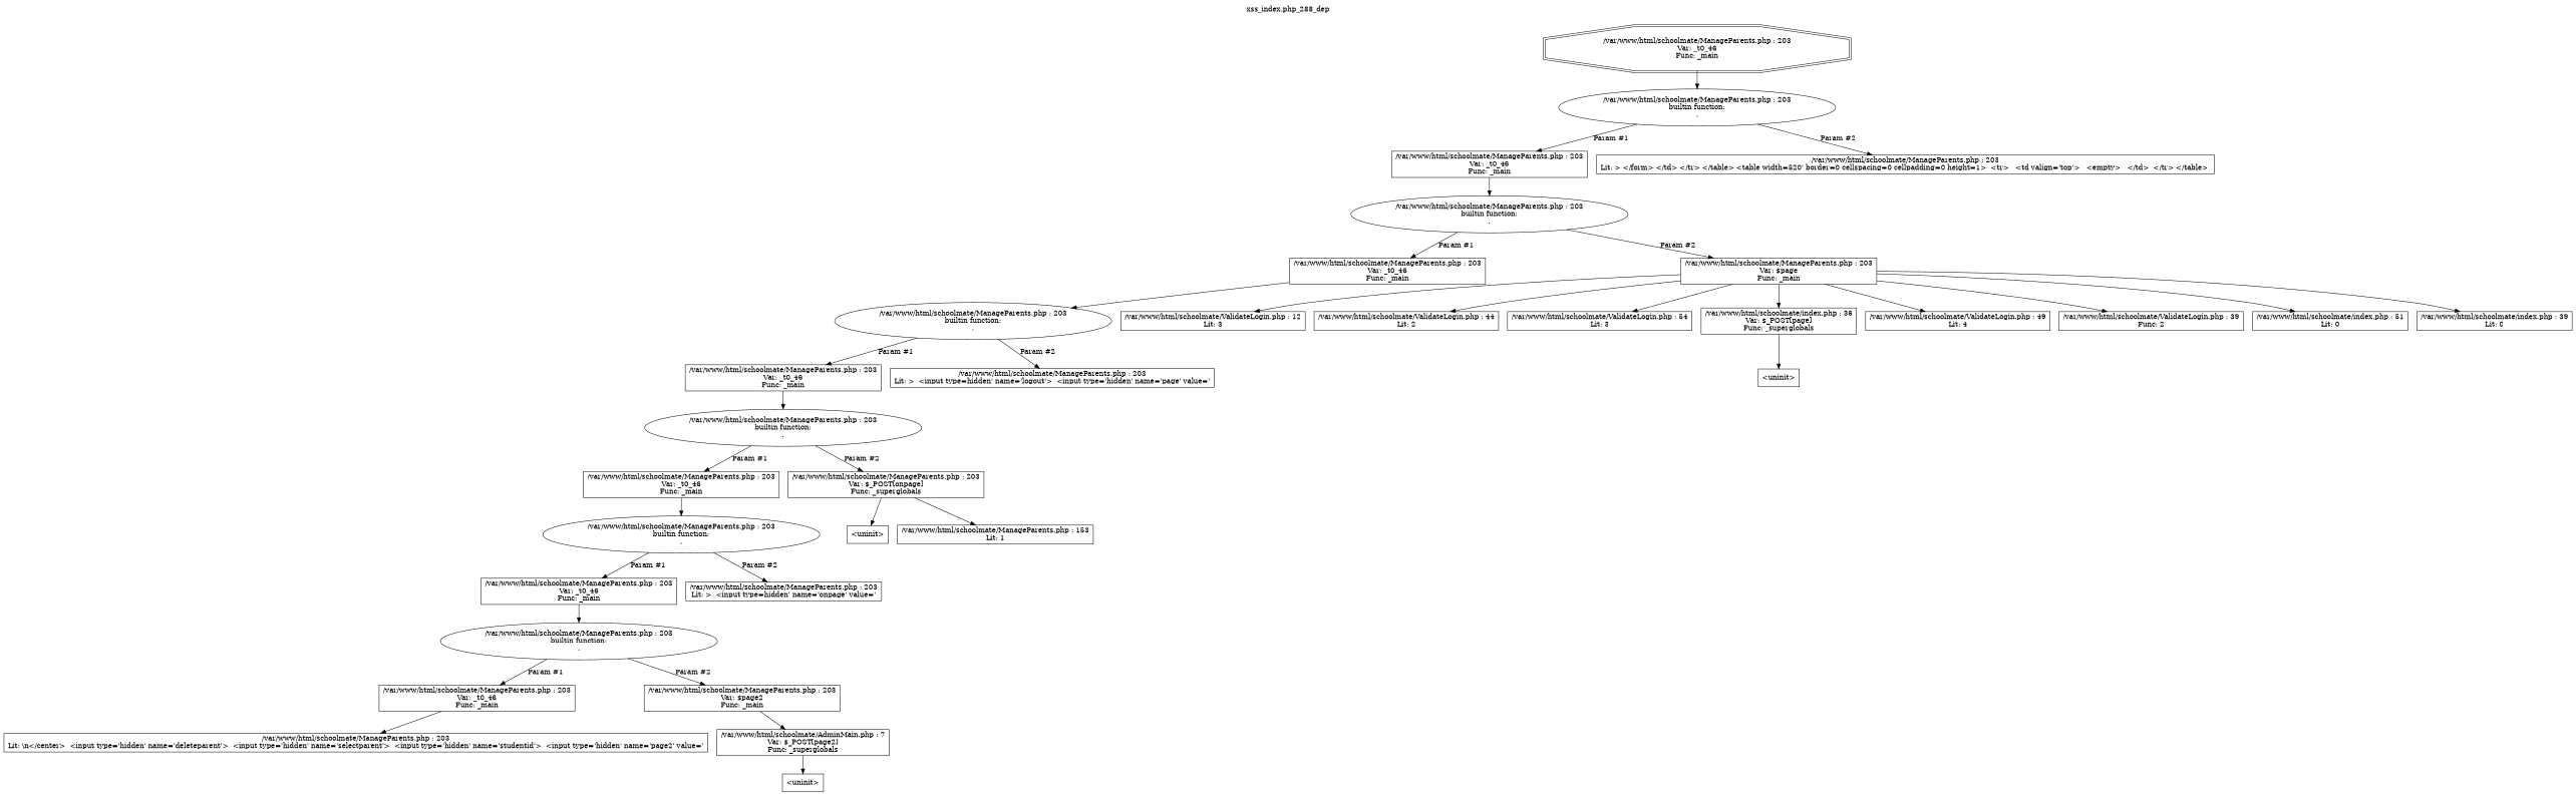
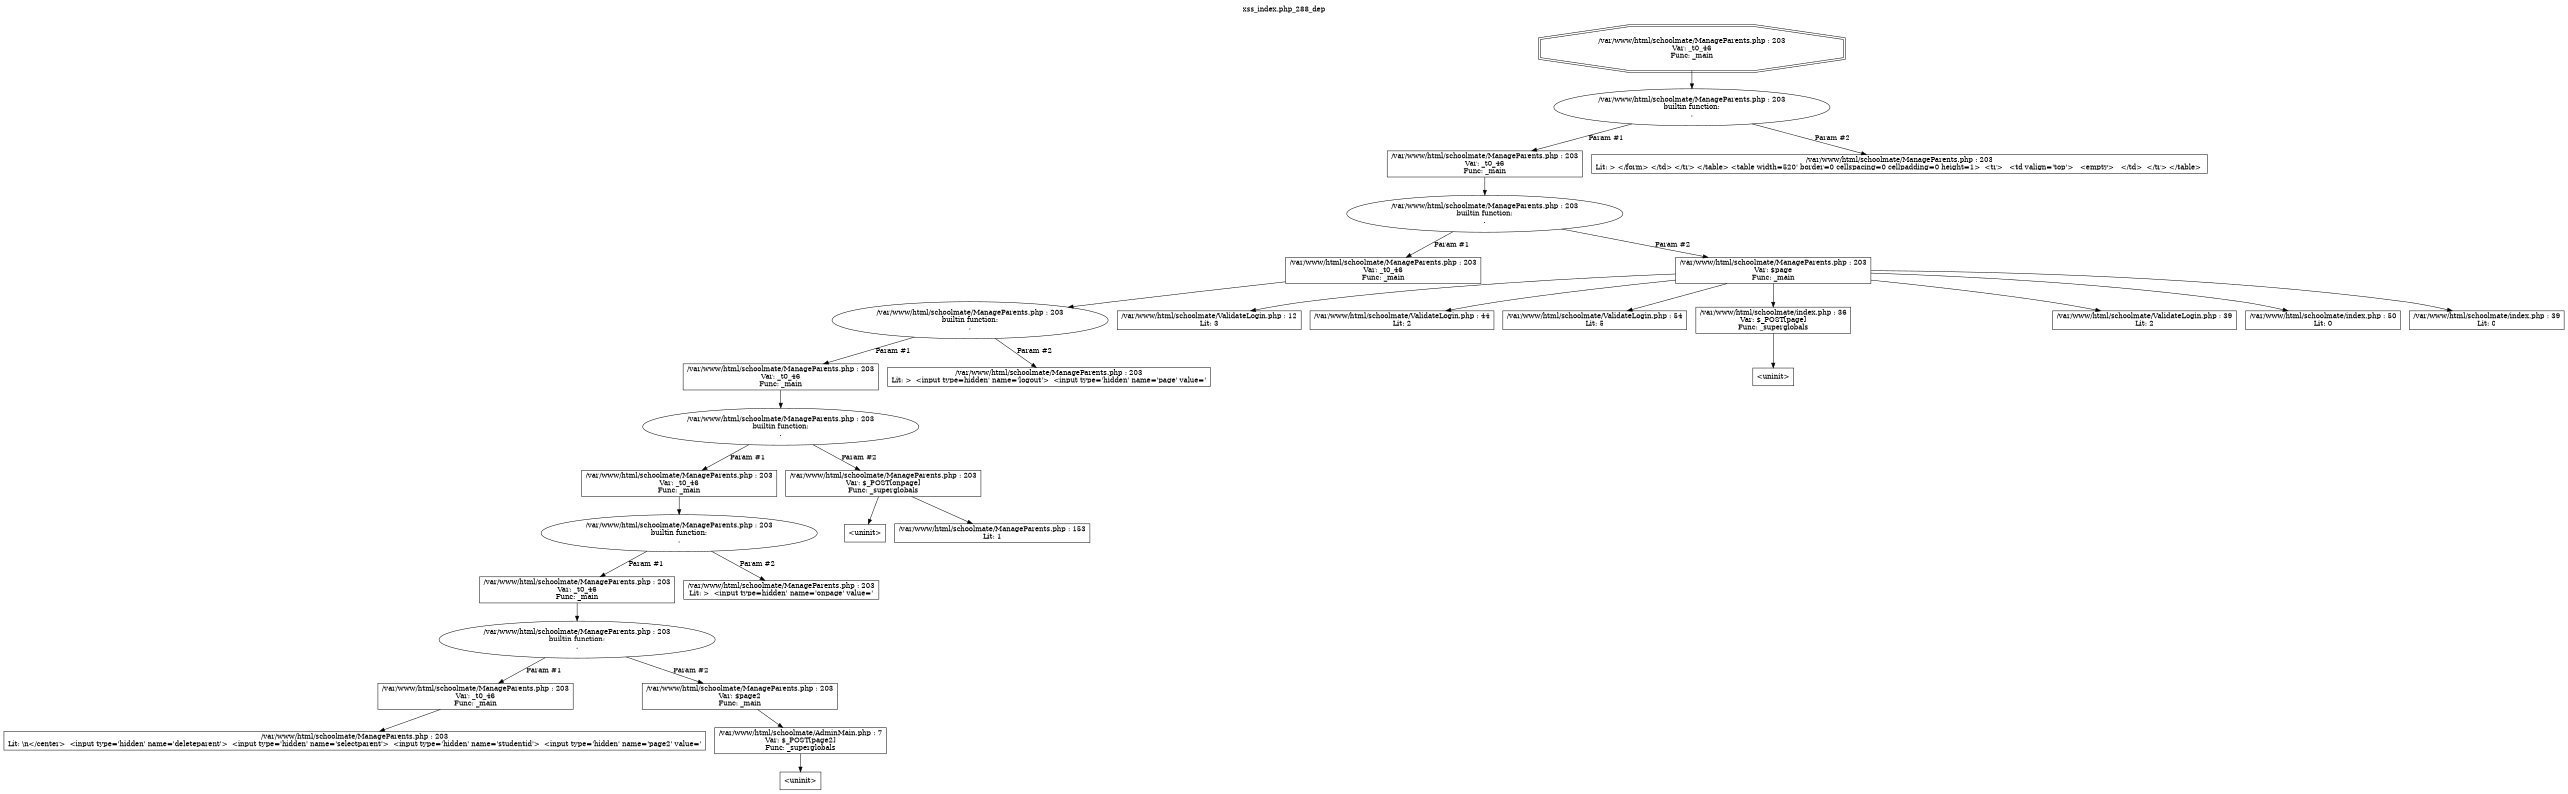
  digraph {
    label="xss_index.php_288_dep"
    labelloc=t
    node [shape=box]
    n1 [label="/var/www/html/schoolmate/ManageParents.php : 203\nVar: _t0_46\nFunc: _main\n" shape=doubleoctagon]
    n2 [label="/var/www/html/schoolmate/ManageParents.php : 203\nbuiltin function:\n.\n" shape=ellipse]
    n3 [label="/var/www/html/schoolmate/ManageParents.php : 203\nVar: _t0_46\nFunc: _main\n"]
    n4 [label="/var/www/html/schoolmate/ManageParents.php : 203\nLit: > </form> </td> </tr> </table> <table width=520' border=0 cellspacing=0 cellpadding=0 height=1>  <tr>   <td valign='top'>   <empty>   </td>  </tr> </table> \n"]
    n5 [label="/var/www/html/schoolmate/ManageParents.php : 203\nbuiltin function:\n.\n" shape=ellipse]
    n6 [label="/var/www/html/schoolmate/ManageParents.php : 203\nVar: _t0_46\nFunc: _main\n"]
    n7 [label="/var/www/html/schoolmate/ManageParents.php : 203\nVar: $page\nFunc: _main\n"]
    n8 [label="/var/www/html/schoolmate/ManageParents.php : 203\nbuiltin function:\n.\n" shape=ellipse]
    n9 [label="/var/www/html/schoolmate/ValidateLogin.php : 12\nLit: 3\n"]
    n10 [label="/var/www/html/schoolmate/ValidateLogin.php : 44\nLit: 2\n"]
-   n11 [label="/var/www/html/schoolmate/ValidateLogin.php : 54\nLit: 3\n"]
+   n11 [label="/var/www/html/schoolmate/ValidateLogin.php : 54\nLit: 5\n"]
    n12 [label="/var/www/html/schoolmate/index.php : 36\nVar: $_POST[page]\nFunc: _superglobals\n"]
-   n13 [label="/var/www/html/schoolmate/ValidateLogin.php : 49\nLit: 4\n"]
-   n14 [label="/var/www/html/schoolmate/ValidateLogin.php : 39\nFunc: 2\n"]
-   n15 [label="/var/www/html/schoolmate/index.php : 51\nLit: 0\n"]
+   n14 [label="/var/www/html/schoolmate/ValidateLogin.php : 39\nLit: 2\n"]
+   n15 [label="/var/www/html/schoolmate/index.php : 50\nLit: 0\n"]
    n16 [label="/var/www/html/schoolmate/index.php : 39\nLit: 0\n"]
    n17 [label="/var/www/html/schoolmate/ManageParents.php : 203\nVar: _t0_46\nFunc: _main\n"]
    n18 [label="/var/www/html/schoolmate/ManageParents.php : 203\nLit: >  <input type=hidden' name='logout'>  <input type='hidden' name='page' value='\n"]
    n19 [label="/var/www/html/schoolmate/ManageParents.php : 203\nbuiltin function:\n.\n" shape=ellipse]
    n20 [label="/var/www/html/schoolmate/ManageParents.php : 203\nVar: _t0_46\nFunc: _main\n"]
    n21 [label="/var/www/html/schoolmate/ManageParents.php : 203\nVar: $_POST[onpage]\nFunc: _superglobals\n"]
    n22 [label="/var/www/html/schoolmate/ManageParents.php : 203\nbuiltin function:\n.\n" shape=ellipse]
    n23 [label="<uninit>"]
    n24 [label="/var/www/html/schoolmate/ManageParents.php : 153\nLit: 1\n"]
    n25 [label="/var/www/html/schoolmate/ManageParents.php : 203\nVar: _t0_46\nFunc: _main\n"]
    n26 [label="/var/www/html/schoolmate/ManageParents.php : 203\nLit: >  <input type=hidden' name='onpage' value='\n"]
    n27 [label="/var/www/html/schoolmate/ManageParents.php : 203\nbuiltin function:\n.\n" shape=ellipse]
    n28 [label="/var/www/html/schoolmate/ManageParents.php : 203\nVar: _t0_46\nFunc: _main\n"]
    n29 [label="/var/www/html/schoolmate/ManageParents.php : 203\nVar: $page2\nFunc: _main\n"]
    n30 [label="/var/www/html/schoolmate/ManageParents.php : 203\nLit: \\n</center>  <input type='hidden' name='deleteparent'>  <input type='hidden' name='selectparent'>  <input type='hidden' name='studentid'>  <input type='hidden' name='page2' value='\n"]
    n31 [label="/var/www/html/schoolmate/AdminMain.php : 7\nVar: $_POST[page2]\nFunc: _superglobals\n"]
    n32 [label="<uninit>"]
    n33 [label="<uninit>"]
    n1 -> n2
    n2 -> n3 [label="Param #1"]
    n2 -> n4 [label="Param #2"]
    n3 -> n5
    n5 -> n6 [label="Param #1"]
    n5 -> n7 [label="Param #2"]
    n6 -> n8
    n7 -> n9
    n7 -> n10
    n7 -> n11
    n7 -> n12
-   n7 -> n13
    n7 -> n14
    n7 -> n15
    n7 -> n16
    n8 -> n17 [label="Param #1"]
    n8 -> n18 [label="Param #2"]
    n12 -> n33
    n17 -> n19
    n19 -> n20 [label="Param #1"]
    n19 -> n21 [label="Param #2"]
    n20 -> n22
    n21 -> n23
    n21 -> n24
    n22 -> n25 [label="Param #1"]
    n22 -> n26 [label="Param #2"]
    n25 -> n27
    n27 -> n28 [label="Param #1"]
    n27 -> n29 [label="Param #2"]
    n28 -> n30
    n29 -> n31
    n31 -> n32
  }
